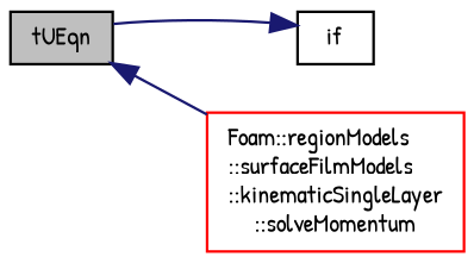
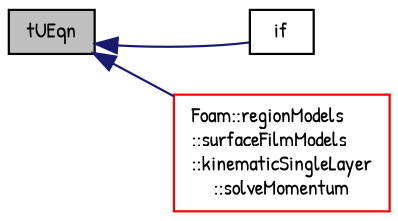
  digraph {
    rankdir=LR
    fontname="Patrick Hand"
    node [color=black fontname="Patrick Hand" fontsize=10 shape=record]
    edge [color=midnightblue dir=back fontname="Patrick Hand" fontsize=10 labelfontname=Helvetica labelfontsize=10 style=solid]
    n1 [fillcolor=grey75 fontcolor=black height=0.2 label=tUEqn style=filled width=0.4]
    n2 [height=0.2 label=if width=0.4]
    n3 [color=red height=0.2 label="Foam::regionModels\l::surfaceFilmModels\l::kinematicSingleLayer\l::solveMomentum" width=0.4]
-   n2 -> n1
+   n1 -> n2
    n1 -> n3
  }
